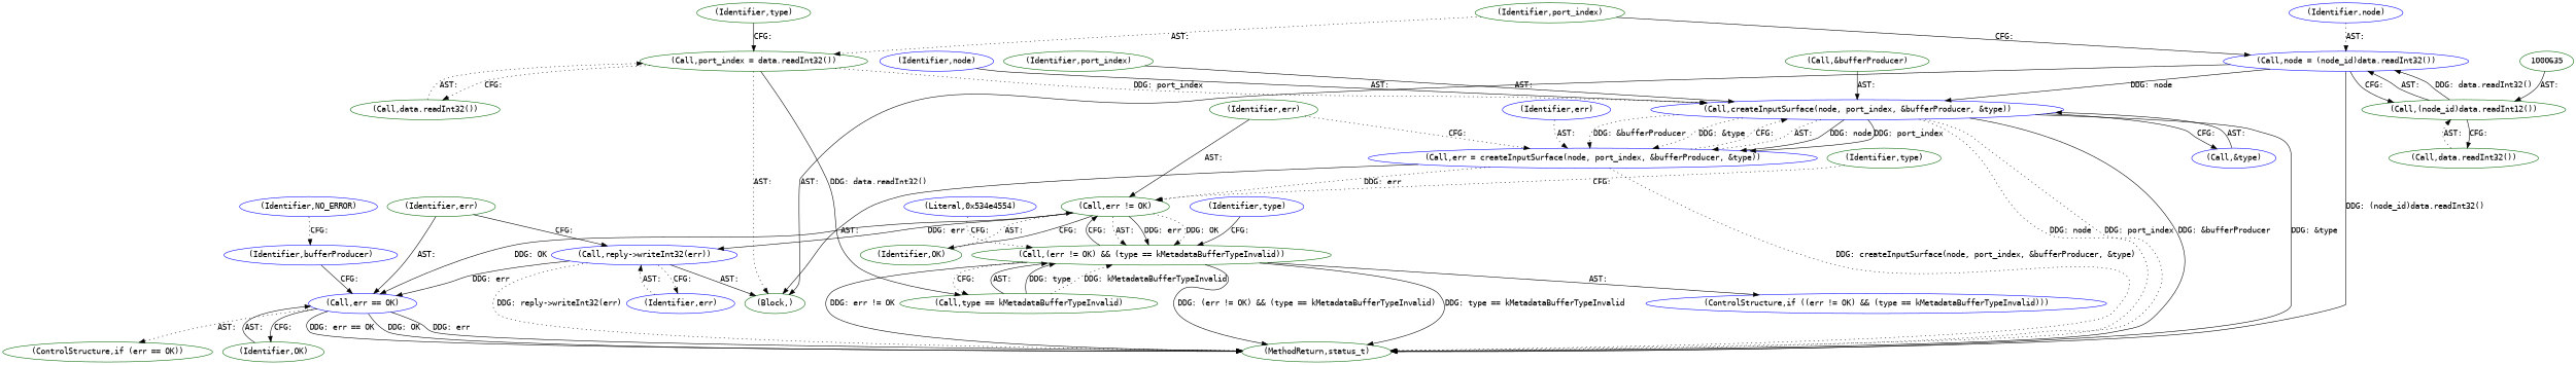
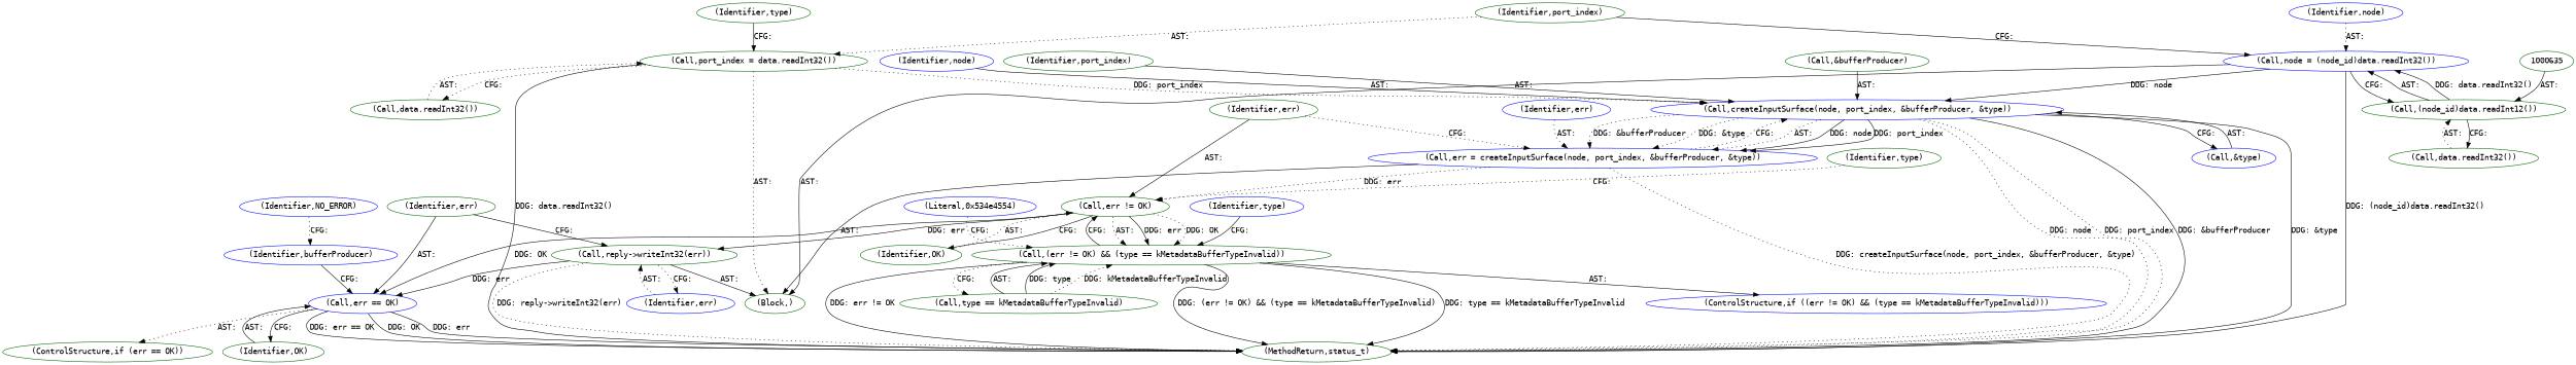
  digraph {
    fontname="DejaVu Sans Mono"
    node [color=darkgreen fontname="DejaVu Sans Mono"]
    edge [fontname="DejaVu Sans Mono" style=solid]
    n1 [color=blue label="(Call,createInputSurface(node, port_index, &bufferProducer, &type))"]
    n2 [color=blue label="(Call,err = createInputSurface(node, port_index, &bufferProducer, &type))"]
    n3 [color=blue label="(Call,&type)"]
    n4 [label="(MethodReturn,status_t)"]
    n5 [label="(Block,)"]
    n6 [label="(Call,err != OK)"]
    n7 [color=blue label="(Call,node = (node_id)data.readInt32())"]
    n8 [label="(Call,(node_id)data.readInt12())"]
    n9 [label="(Call,data.readInt32())"]
    n10 [label="(Call,port_index = data.readInt32())"]
    n11 [label="(Call,data.readInt32())"]
    n12 [label="(Call,(err != OK) && (type == kMetadataBufferTypeInvalid))"]
-   n13 [color=blue label="(Call,reply->writeInt32(err))"]
+   n13 [label="(Call,reply->writeInt32(err))"]
    n14 [color=blue label="(Call,err == OK)"]
    n15 [label="(Identifier,OK)"]
    n16 [color=blue label="(ControlStructure,if ((err != OK) && (type == kMetadataBufferTypeInvalid)))"]
    n17 [label="(Call,type == kMetadataBufferTypeInvalid)"]
    n18 [color=blue label="(Identifier,err)"]
    n19 [label="(ControlStructure,if (err == OK))"]
    n20 [label="(Identifier,OK)"]
    n21 [color=blue label="(Identifier,node)"]
    n22 [label="(Identifier,err)"]
    n23 [label="(Identifier,type)"]
    n24 [label="(Identifier,port_index)"]
    n25 [color=blue label="(Identifier,NO_ERROR)"]
    n26 [color=blue label="(Identifier,bufferProducer)"]
    n27 [color=blue label="(Identifier,type)"]
    n28 [color=blue label="(Identifier,node)"]
    n29 [color=blue label="(Literal,0x534e4554)"]
    n30 [label="(Call,&bufferProducer)"]
    n31 [label="(Identifier,type)"]
    n32 [label="(Identifier,port_index)"]
    n33 [label="(Identifier,err)"]
    n34 [color=blue label="(Identifier,err)"]
    1000635
    n1 -> n2 [label="AST: " style=dotted]
    n1 -> n2 [label="DDG: node"]
    n1 -> n2 [label="DDG: port_index"]
    n1 -> n2 [label="DDG: &bufferProducer" style=dotted]
    n1 -> n2 [label="DDG: &type" style=dotted]
    n1 -> n3 [label="CFG: "]
    n1 -> n4 [label="DDG: node" style=dotted]
    n1 -> n4 [label="DDG: port_index" style=dotted]
    n1 -> n4 [label="DDG: &bufferProducer"]
    n1 -> n4 [label="DDG: &type"]
    n2 -> n1 [label="CFG: " style=dotted]
    n2 -> n4 [label="DDG: createInputSurface(node, port_index, &bufferProducer, &type)" style=dotted]
    n2 -> n5 [label="AST: "]
    n2 -> n6 [label="DDG: err" style=dotted]
    n3 -> n1 [label="AST: "]
    n6 -> n12 [label="AST: " style=dotted]
    n6 -> n12 [label="DDG: err"]
    n6 -> n12 [label="DDG: OK" style=dotted]
    n6 -> n13 [label="DDG: err"]
    n6 -> n14 [label="DDG: OK"]
    n6 -> n15 [label="CFG: "]
    n7 -> n1 [label="DDG: node"]
    n7 -> n4 [label="DDG: (node_id)data.readInt32()"]
    n7 -> n5 [label="AST: "]
    n7 -> n8 [label="CFG: "]
    n8 -> n7 [label="AST: "]
    n8 -> n7 [label="DDG: data.readInt32()"]
    n8 -> n9 [label="CFG: "]
    n9 -> n8 [label="AST: " style=dotted]
    n10 -> n1 [label="DDG: port_index" style=dotted]
-   n10 -> n17 [label="DDG: data.readInt32()"]
+   n10 -> n4 [label="DDG: data.readInt32()"]
    n10 -> n5 [label="AST: " style=dotted]
    n10 -> n11 [label="CFG: " style=dotted]
    n11 -> n10 [label="AST: " style=dotted]
    n12 -> n4 [label="DDG: type == kMetadataBufferTypeInvalid"]
    n12 -> n4 [label="DDG: err != OK"]
    n12 -> n4 [label="DDG: (err != OK) && (type == kMetadataBufferTypeInvalid)"]
    n12 -> n6 [label="CFG: "]
    n12 -> n16 [label="AST: "]
    n12 -> n17 [label="CFG: " style=dotted]
    n13 -> n4 [label="DDG: reply->writeInt32(err)" style=dotted]
    n13 -> n5 [label="AST: "]
    n13 -> n14 [label="DDG: err"]
    n13 -> n18 [label="CFG: " style=dotted]
    n14 -> n4 [label="DDG: OK"]
    n14 -> n4 [label="DDG: err"]
    n14 -> n4 [label="DDG: err == OK"]
    n14 -> n19 [label="AST: " style=dotted]
    n14 -> n20 [label="CFG: "]
    n15 -> n6 [label="AST: " style=dotted]
    n17 -> n12 [label="AST: "]
    n17 -> n12 [label="DDG: type"]
    n17 -> n12 [label="DDG: kMetadataBufferTypeInvalid" style=dotted]
    n18 -> n13 [label="AST: " style=dotted]
    n20 -> n14 [label="AST: "]
    n21 -> n1 [label="AST: "]
    n22 -> n13 [label="CFG: "]
    n22 -> n14 [label="AST: "]
    n23 -> n6 [label="CFG: " style=dotted]
    n24 -> n1 [label="AST: "]
    n25 -> n26 [label="CFG: " style=dotted]
    n26 -> n14 [label="CFG: "]
    n27 -> n12 [label="CFG: "]
    n28 -> n7 [label="AST: " style=dotted]
    n29 -> n12 [label="CFG: " style=dotted]
    n30 -> n1 [label="AST: "]
    n31 -> n10 [label="CFG: "]
    n32 -> n7 [label="CFG: "]
    n32 -> n10 [label="AST: " style=dotted]
    n33 -> n2 [label="CFG: " style=dotted]
    n33 -> n6 [label="AST: "]
    n34 -> n2 [label="AST: " style=dotted]
    1000635 -> n8 [label="AST: "]
  }
